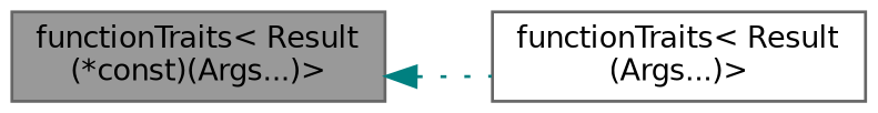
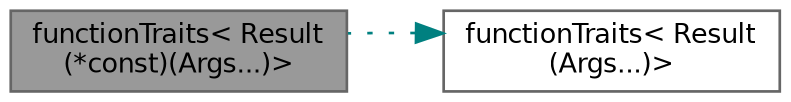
  digraph {
    rankdir=LR
    node [color=gray40 fontname=Helvetica fontsize=10 shape=box style=filled]
    n1 [fillcolor=grey60 fontcolor=black height=0.2 label="functionTraits\< Result\l(*const)(Args...)\>" width=0.4]
    n2 [fillcolor=white height=0.2 label="functionTraits\< Result\l(Args...)\>" width=0.4]
-   n1 -> n2 [color=teal dir=back fontname=Helvetica fontsize=10 labelfontname=Helvetica labelfontsize=10 style=dotted]
+   n2 -> n1 [color=teal dir=back fontname=Helvetica fontsize=10 labelfontname=Helvetica labelfontsize=10 style=dotted]
  }
